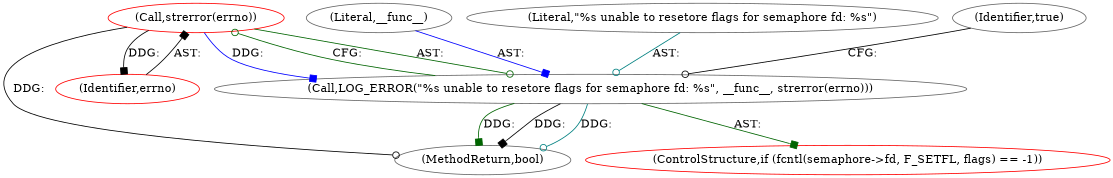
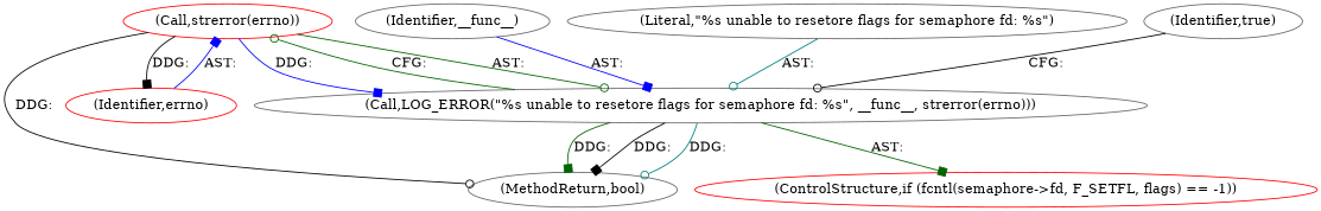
  digraph {
    node [color=gray40]
    edge [arrowhead=box color=darkgreen]
    n1 [color=red label="(Call,strerror(errno))"]
    n2 [label="(Call,LOG_ERROR(\"%s unable to resetore flags for semaphore fd: %s\", __func__, strerror(errno)))"]
    n3 [color=red label="(Identifier,errno)"]
    n4 [label="(MethodReturn,bool)"]
    n5 [color=red label="(ControlStructure,if (fcntl(semaphore->fd, F_SETFL, flags) == -1))"]
-   n6 [label="(Literal,__func__)"]
+   n6 [label="(Identifier,__func__)"]
    n7 [label="(Literal,\"%s unable to resetore flags for semaphore fd: %s\")"]
    n8 [label="(Identifier,true)"]
    n1 -> n2 [arrowhead=odot label="AST: "]
    n1 -> n2 [color=blue label="DDG: "]
    n1 -> n3 [color=black label="DDG: "]
    n1 -> n4 [arrowhead=odot color=black label="DDG: "]
    n2 -> n1 [arrowhead=odot label="CFG: "]
    n2 -> n4 [arrowhead=odot color=teal label="DDG: "]
    n2 -> n4 [label="DDG: "]
    n2 -> n4 [color=black label="DDG: "]
    n2 -> n5 [label="AST: "]
-   n3 -> n1 [color=black label="AST: "]
+   n3 -> n1 [color=blue label="AST: "]
    n6 -> n2 [color=blue label="AST: "]
    n7 -> n2 [arrowhead=odot color=teal label="AST: "]
    n8 -> n2 [arrowhead=odot color=black label="CFG: "]
  }
